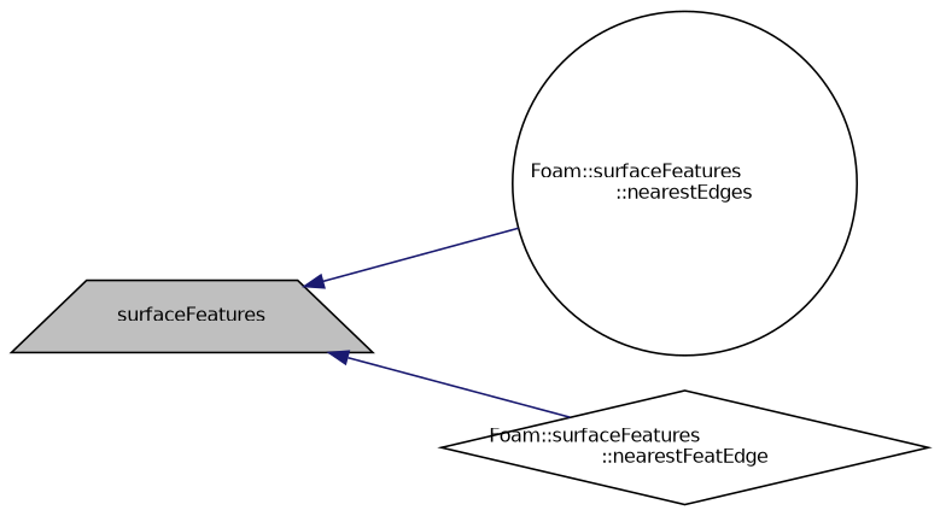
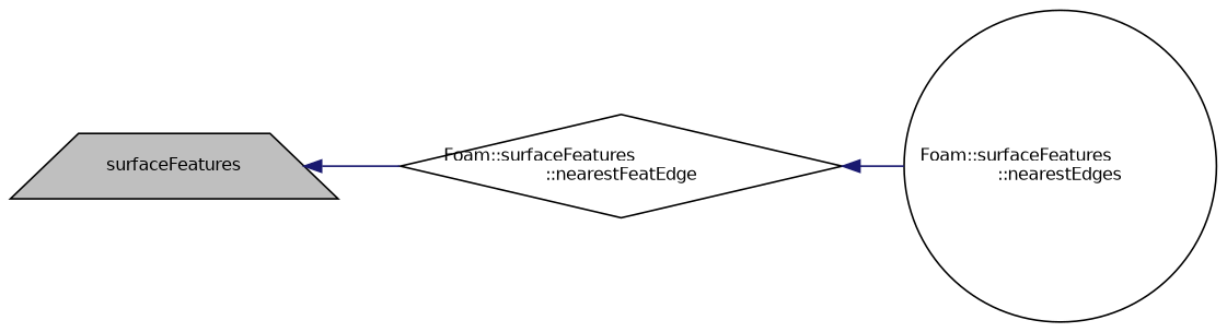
  digraph {
    rankdir=LR
    node [color=black fontname=Helvetica fontsize=10]
    edge [color=midnightblue dir=back fontname=Helvetica fontsize=10 labelfontname=Helvetica labelfontsize=10 style=solid]
    n1 [fillcolor=grey75 fontcolor=black height=0.2 label=surfaceFeatures shape=trapezium style=filled width=0.4]
    n2 [height=0.2 label="Foam::surfaceFeatures\l::nearestEdges" shape=circle width=0.4]
    n3 [height=0.2 label="Foam::surfaceFeatures\l::nearestFeatEdge" shape=diamond width=0.4]
-   n1 -> n2
+   n3 -> n2
    n1 -> n3
  }
